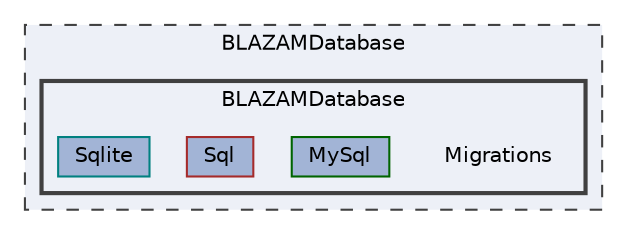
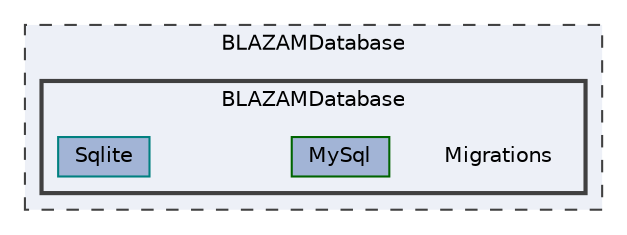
  digraph {
    compound=true
    node [fontname=Helvetica fontsize=10 shape=box color=teal fillcolor="#a2b4d6" style=filled]
    n1 [height=0.2 label=Migrations shape=plaintext width=0.4 fillcolor="" style=""]
    n2 [color=darkgreen height=0.2 label=MySql width=0.4]
-   n3 [color=brown height=0.2 label=Sql width=0.4]
    n4 [height=0.2 label=Sqlite width=0.4]
    subgraph cluster_1 {
      bgcolor="#edf0f7"
      fontname=Helvetica
      fontsize=10
      label=BLAZAMDatabase
      pencolor=grey25
      style="filled,dashed"
      subgraph cluster_2 {
        bgcolor="#edf0f7"
        fontname=Helvetica
        fontsize=10
        pencolor=grey25
        style="filled,bold"
        n1
        n2
-       n3
        n4
      }
    }
  }
